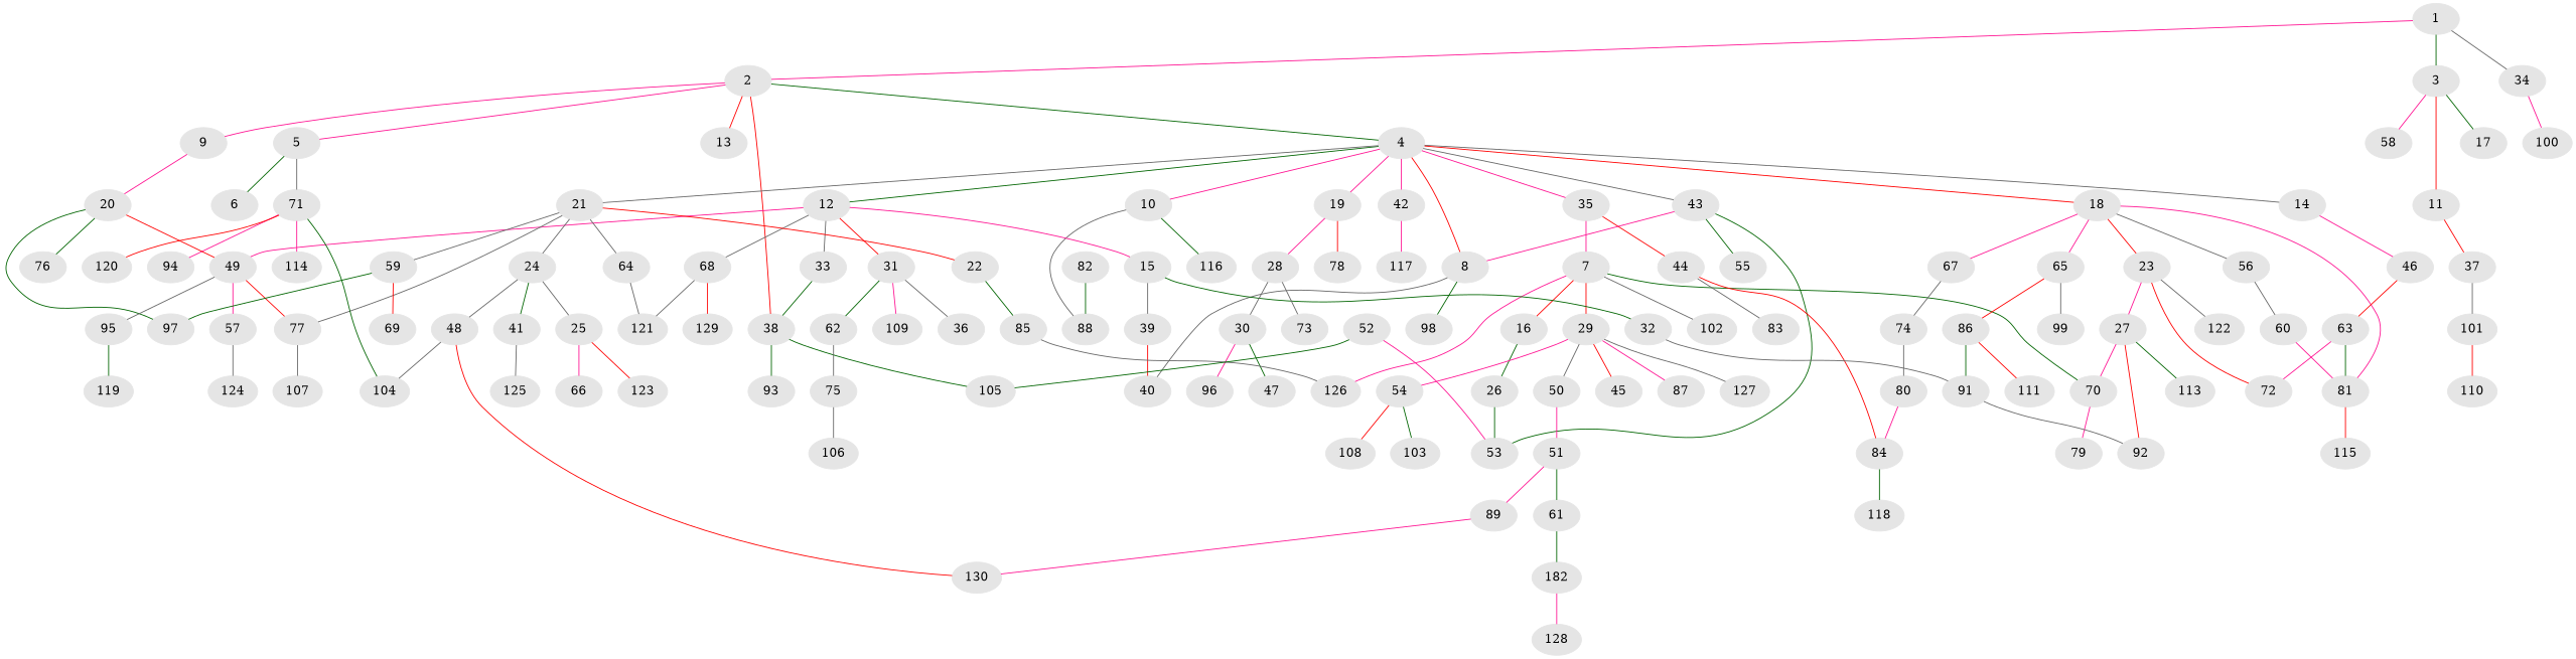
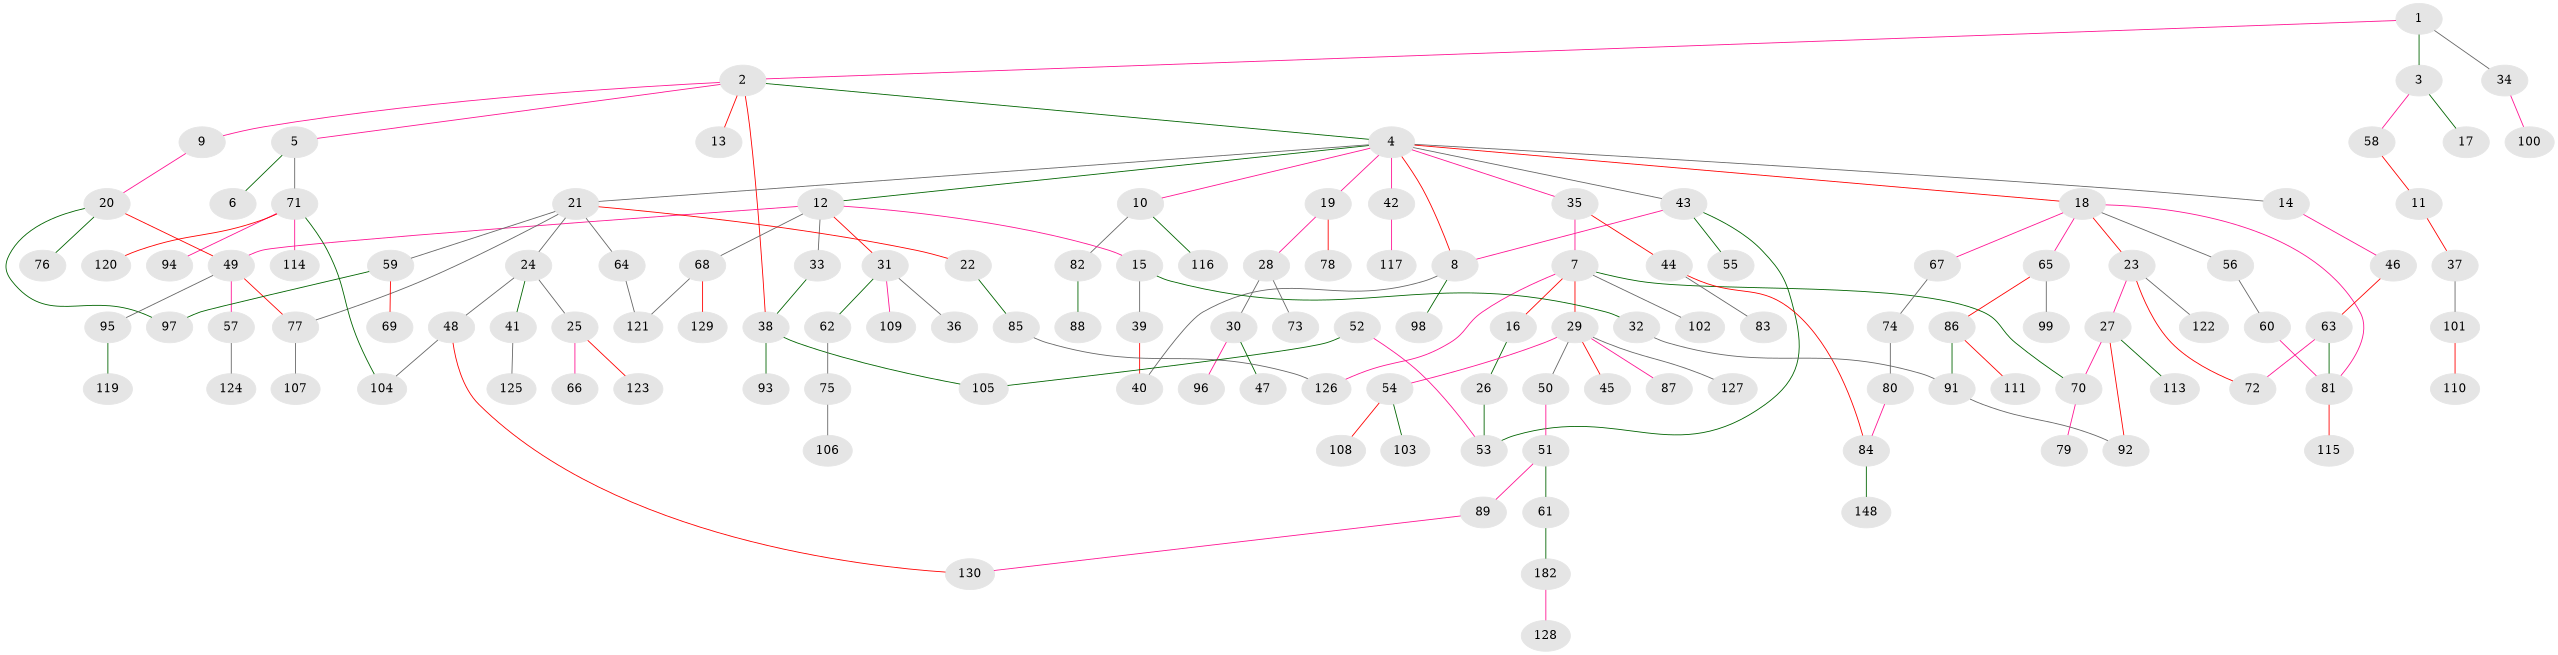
  graph {
    node [color=gray90 style=filled]
    edge [color=gray40]
    1
    2
    3
    34
    4
    5
    9
    13
    38
    11
    17
    58
    100
    8
    10
    12
    14
    18
    19
    21
    35
    42
    43
    6
    71
    7
    16
    29
    70
    102
    126
    20
    93
    105
    37
    40
    98
    82
    116
    15
    31
    33
    49
    68
    46
    23
    56
    65
    67
    81
    28
    78
    22
    24
    59
    64
    77
    44
    117
    53
    55
    104
    94
    114
    120
    26
    45
    50
    54
    87
    127
    79
    76
    97
    88
    101
    32
    39
    36
    62
    109
    57
    95
    121
    129
    63
    91
    27
    72
    122
    60
    86
    99
    74
    115
    30
    73
    85
    25
    41
    48
    69
    107
    92
    113
    66
    123
    125
    130
    47
    96
    51
    103
    108
    75
    83
    84
    110
    52
-   118
+   118 [label=148]
    124
    119
    61
    89
    n125 [label=182]
    128
    106
    111
    80
    1 -- 2 [color=deeppink]
    1 -- 3 [color=darkgreen]
    1 -- 34
    2 -- 4 [color=darkgreen]
    2 -- 5 [color=deeppink]
    2 -- 9 [color=deeppink]
    2 -- 13 [color=red]
    2 -- 38 [color=red]
-   3 -- 11 [color=red]
+   58 -- 11 [color=red]
    3 -- 17 [color=darkgreen]
    3 -- 58 [color=deeppink]
    34 -- 100 [color=deeppink]
    4 -- 8 [color=red]
    4 -- 10 [color=deeppink]
    4 -- 12 [color=darkgreen]
    4 -- 14
    4 -- 18 [color=red]
    4 -- 19 [color=deeppink]
    4 -- 21
    4 -- 35 [color=deeppink]
    4 -- 42 [color=deeppink]
    4 -- 43
    5 -- 6 [color=darkgreen]
    5 -- 71
    9 -- 20 [color=deeppink]
    38 -- 93 [color=darkgreen]
    38 -- 105 [color=darkgreen]
    11 -- 37 [color=red]
    8 -- 40
    8 -- 98 [color=darkgreen]
-   10 -- 88
+   10 -- 82
    10 -- 116 [color=darkgreen]
    12 -- 15 [color=deeppink]
    12 -- 31 [color=red]
    12 -- 33
    12 -- 49 [color=deeppink]
    12 -- 68
    14 -- 46 [color=deeppink]
    18 -- 23 [color=red]
    18 -- 56
    18 -- 65 [color=deeppink]
    18 -- 67 [color=deeppink]
    18 -- 81 [color=deeppink]
    19 -- 28 [color=deeppink]
    19 -- 78 [color=red]
    21 -- 22 [color=red]
    21 -- 24
    21 -- 59
    21 -- 64
    21 -- 77
    35 -- 7 [color=deeppink]
    35 -- 44 [color=red]
    42 -- 117 [color=deeppink]
    43 -- 8 [color=deeppink]
    43 -- 53 [color=darkgreen]
    43 -- 55 [color=darkgreen]
    71 -- 104 [color=darkgreen]
    71 -- 94 [color=deeppink]
    71 -- 114 [color=deeppink]
    71 -- 120 [color=red]
    7 -- 16 [color=red]
    7 -- 29 [color=red]
    7 -- 70 [color=darkgreen]
    7 -- 102
    7 -- 126 [color=deeppink]
    16 -- 26 [color=darkgreen]
    29 -- 45 [color=red]
    29 -- 50
    29 -- 54 [color=deeppink]
    29 -- 87 [color=deeppink]
    29 -- 127
    70 -- 79 [color=deeppink]
    20 -- 49 [color=red]
    20 -- 76 [color=darkgreen]
    20 -- 97 [color=darkgreen]
    37 -- 101
    82 -- 88 [color=darkgreen]
    15 -- 32 [color=darkgreen]
    15 -- 39
    31 -- 36
    31 -- 62 [color=darkgreen]
    31 -- 109 [color=deeppink]
    33 -- 38 [color=darkgreen]
    49 -- 77 [color=red]
    49 -- 57 [color=deeppink]
    49 -- 95
    68 -- 121
    68 -- 129 [color=red]
    46 -- 63 [color=red]
    23 -- 27 [color=deeppink]
    23 -- 72 [color=red]
    23 -- 122
    56 -- 60
    65 -- 86 [color=red]
    65 -- 99
    67 -- 74
    81 -- 115 [color=red]
    28 -- 30
    28 -- 73
    22 -- 85 [color=darkgreen]
    24 -- 25
    24 -- 41 [color=darkgreen]
    24 -- 48
    59 -- 97 [color=darkgreen]
    59 -- 69 [color=red]
    64 -- 121
    77 -- 107
    44 -- 83
    44 -- 84 [color=red]
    26 -- 53 [color=darkgreen]
    50 -- 51 [color=deeppink]
    54 -- 103 [color=darkgreen]
    54 -- 108 [color=red]
    101 -- 110 [color=red]
    32 -- 91
    39 -- 40 [color=red]
    62 -- 75
    57 -- 124
    95 -- 119 [color=darkgreen]
    63 -- 81 [color=darkgreen]
    63 -- 72 [color=deeppink]
    91 -- 92
    27 -- 70 [color=deeppink]
    27 -- 92 [color=red]
    27 -- 113 [color=darkgreen]
    60 -- 81 [color=deeppink]
    86 -- 91 [color=darkgreen]
    86 -- 111 [color=red]
    74 -- 80
    30 -- 47 [color=darkgreen]
    30 -- 96 [color=deeppink]
    85 -- 126
    25 -- 66 [color=deeppink]
    25 -- 123 [color=red]
    41 -- 125
    48 -- 104
    48 -- 130 [color=red]
    51 -- 61 [color=darkgreen]
    51 -- 89 [color=deeppink]
    75 -- 106
    84 -- 118 [color=darkgreen]
    52 -- 105 [color=darkgreen]
    52 -- 53 [color=deeppink]
    61 -- n125 [color=darkgreen]
    89 -- 130 [color=deeppink]
    n125 -- 128 [color=deeppink]
    80 -- 84 [color=deeppink]
  }
